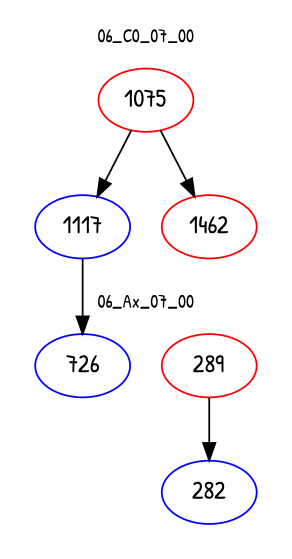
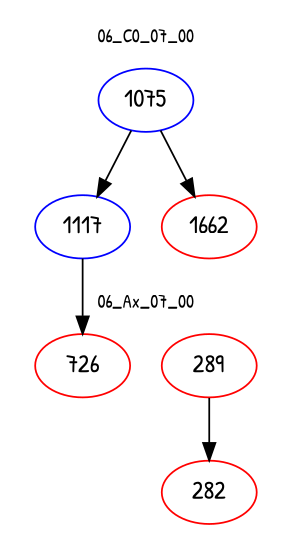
  digraph {
    fontname="Patrick Hand"
    node [color=red fontname="Patrick Hand"]
    edge [color=black fontname="Patrick Hand"]
    n1 [label=289]
-   n2 [color=blue label=282]
-   n3 [color=blue label=726]
-   n4 [label=1075]
+   n2 [label=282]
+   n3 [label=726]
+   n4 [color=blue label=1075]
    n5 [color=blue label=1117]
-   n6 [label=1462]
+   n6 [label=1662]
    subgraph cluster_1 {
      color=white
      fontsize=10
      label="06_Ax_07_00"
      n1
      n2
      n3
    }
    subgraph cluster_2 {
      color=white
      fontsize=10
      label="06_C0_07_00"
      n4
      n5
      n6
    }
    n1 -> n2
    n4 -> n5
    n4 -> n6
    n5 -> n3
  }
